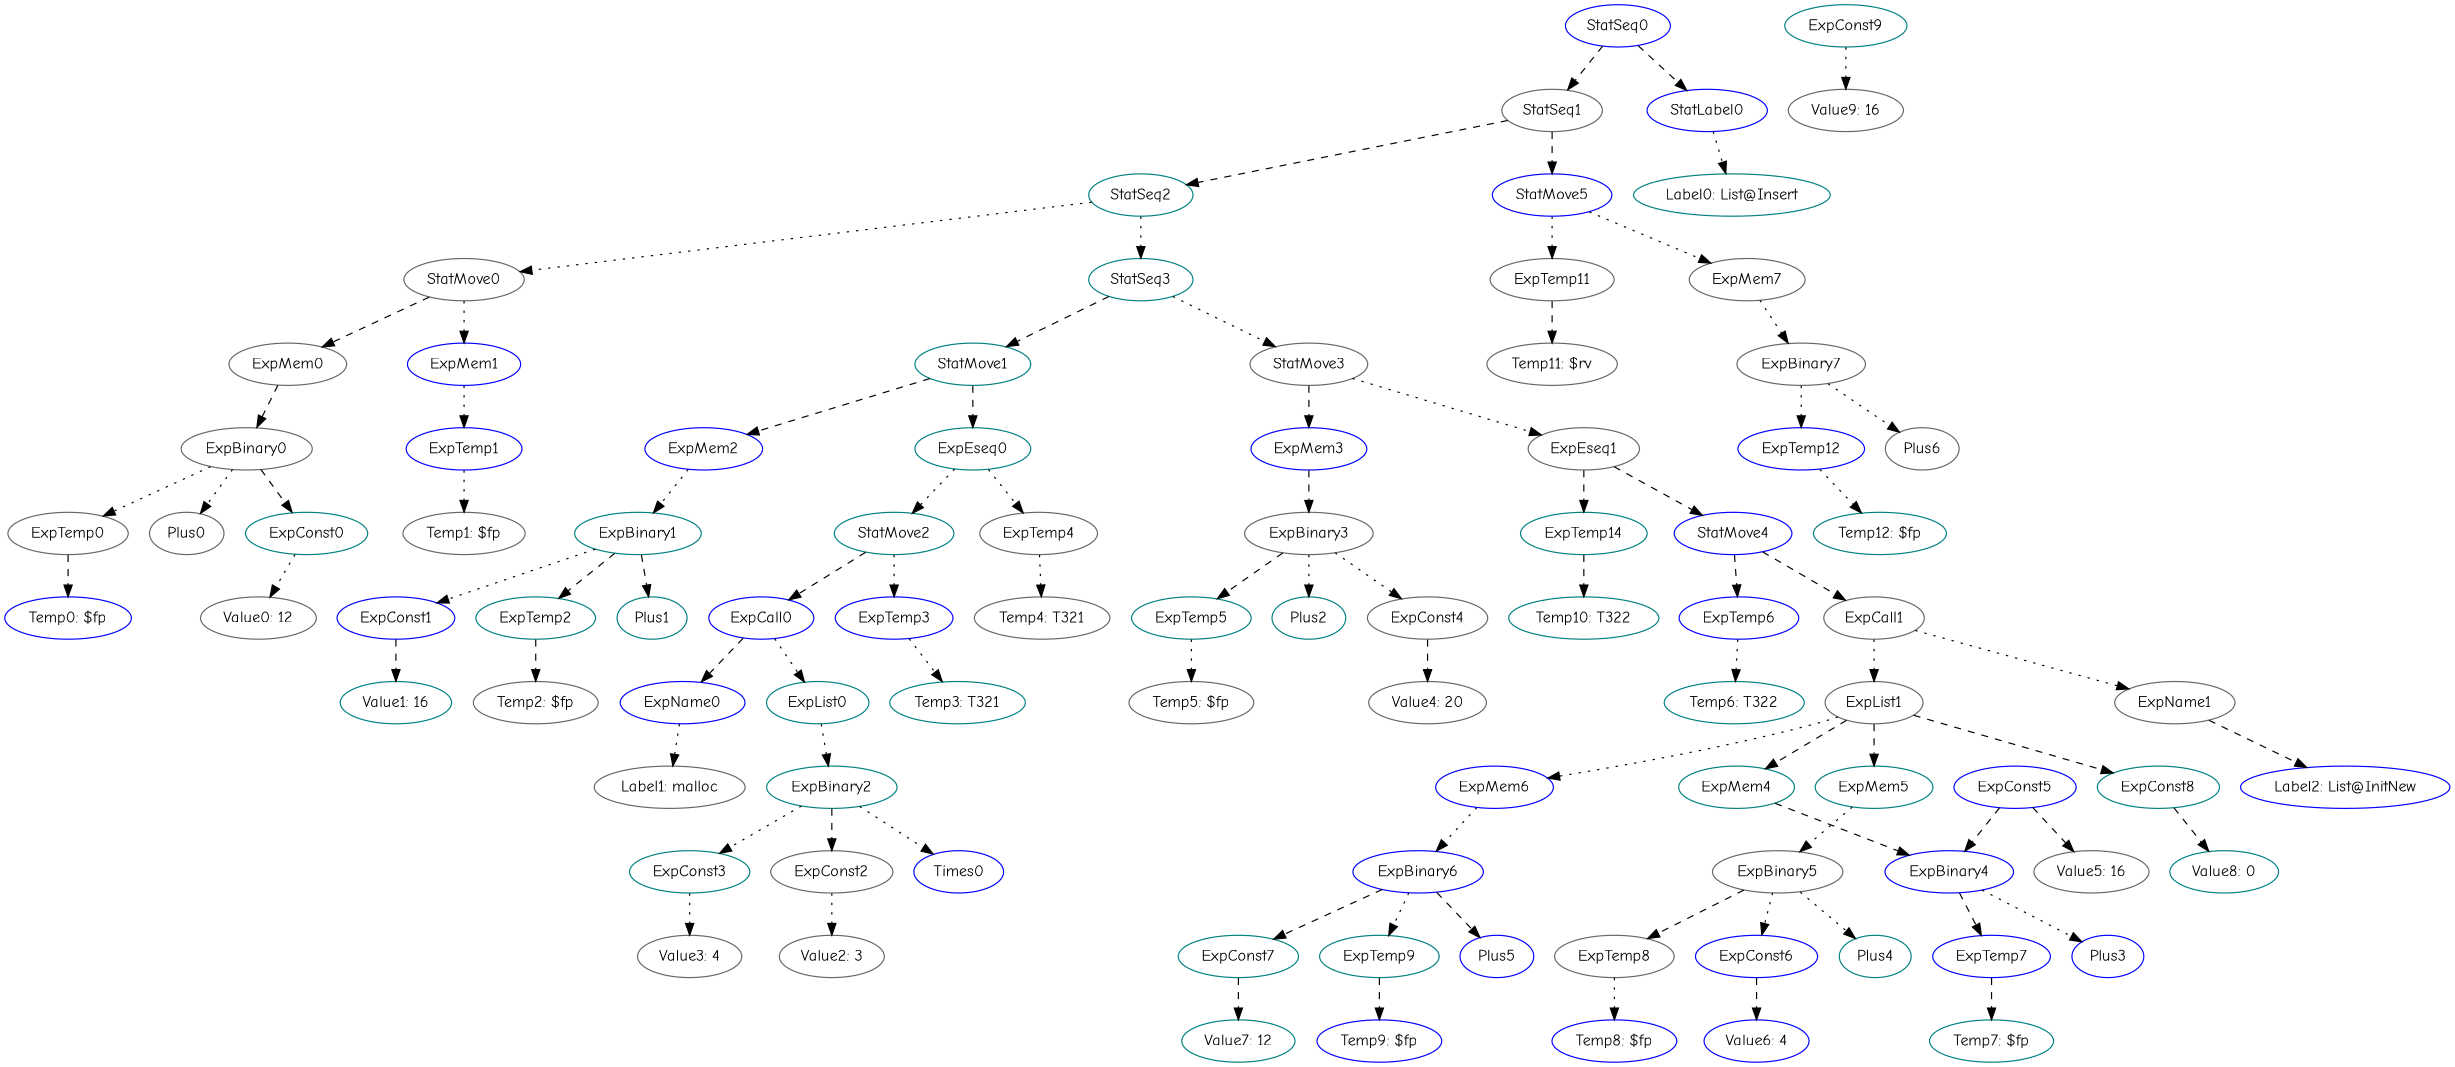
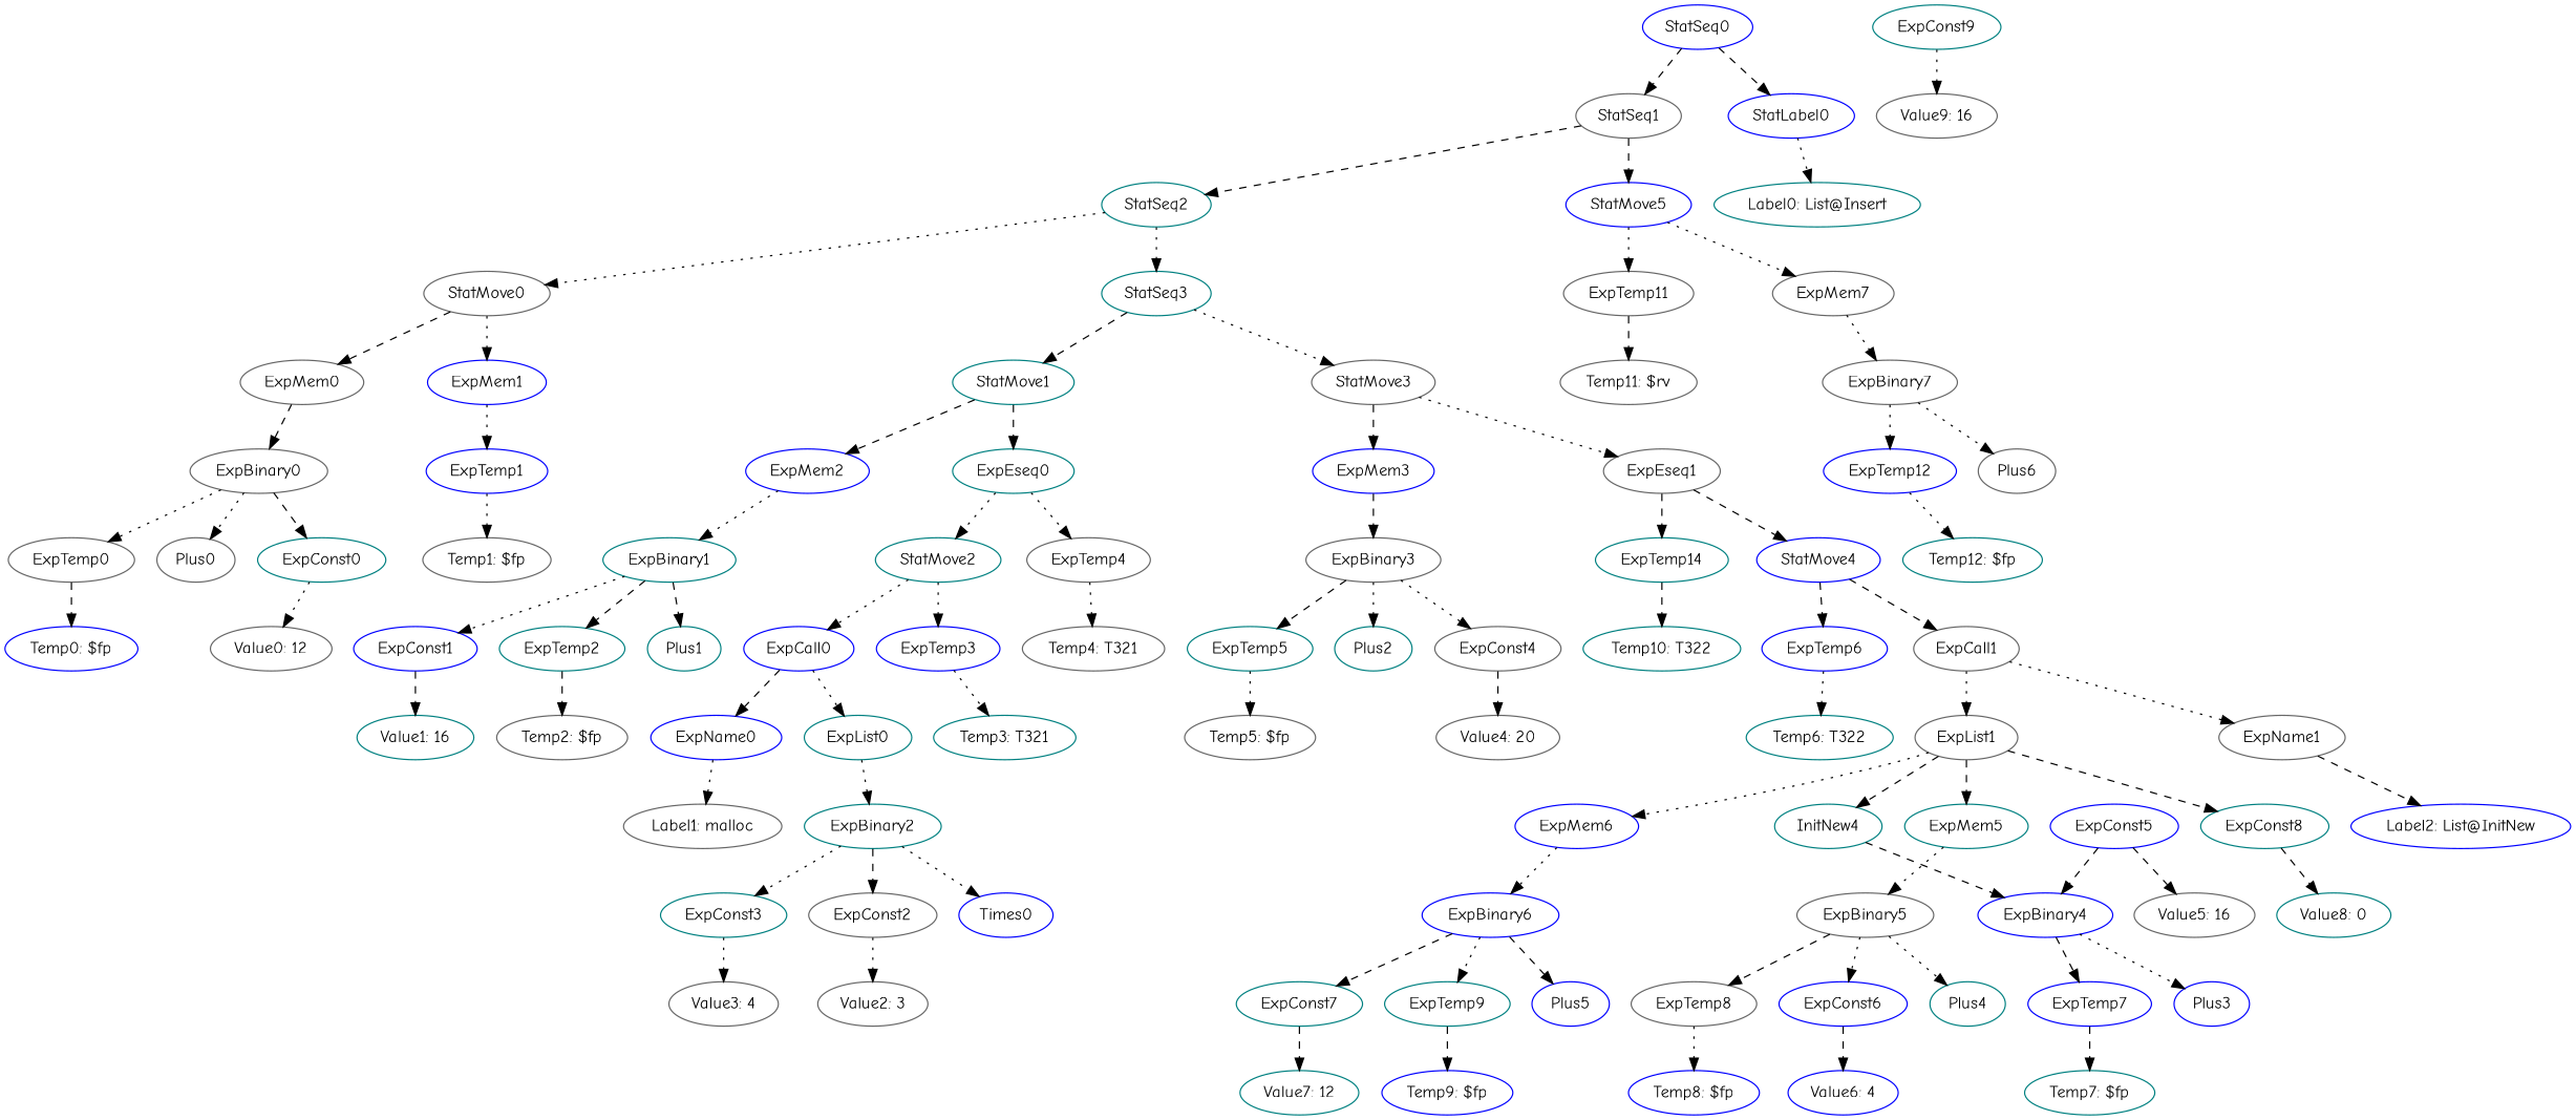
  digraph {
    fontname="Comic Neue"
    ordering=out
    node [color=gray40 fontname="Comic Neue"]
    edge [fontname="Comic Neue" style=dotted]
    StatSeq2 [color=teal]
    StatSeq1
    StatMove5 [color=blue]
    StatMove0
    StatSeq3 [color=teal]
    ExpTemp11
    ExpMem7
    ExpMem0
    ExpMem1 [color=blue]
    StatMove1 [color=teal]
    StatMove3
    "Temp11: $rv"
    ExpBinary7
    n14 [color=teal label=ExpTemp14]
    "Temp10: T322" [color=teal]
    ExpMem6 [color=blue]
    ExpBinary6 [color=blue]
    ExpConst7 [color=teal]
    ExpTemp9 [color=teal]
    Plus5 [color=blue]
    "Value7: 12" [color=teal]
    "Temp9: $fp" [color=blue]
    ExpConst3 [color=teal]
    "Value3: 4"
    ExpCall0 [color=blue]
    ExpName0 [color=blue]
    ExpList0 [color=teal]
    "Label1: malloc"
    ExpBinary2 [color=teal]
    ExpConst2
    Times0 [color=blue]
    ExpTemp12 [color=blue]
    "Temp12: $fp" [color=teal]
    ExpMem2 [color=blue]
    ExpBinary1 [color=teal]
    ExpConst1 [color=blue]
    ExpTemp2 [color=teal]
    Plus1 [color=teal]
    "Value1: 16" [color=teal]
    "Temp2: $fp"
    ExpEseq0 [color=teal]
    StatMove2 [color=teal]
    ExpTemp4
    ExpTemp3 [color=blue]
    "Temp4: T321"
    Plus6
    ExpConst9 [color=teal]
    "Value9: 16"
    "Temp8: $fp" [color=blue]
    ExpTemp8
    "Temp3: T321" [color=teal]
    ExpBinary0
    ExpTemp0
    Plus0
    ExpConst0 [color=teal]
    "Temp0: $fp" [color=blue]
    "Value0: 12"
-   ExpMem4 [color=teal]
+   ExpMem4 [color=teal label=InitNew4]
    ExpBinary4 [color=blue]
    ExpTemp7 [color=blue]
    Plus3 [color=blue]
    "Temp7: $fp" [color=teal]
    ExpConst5 [color=blue]
    "Value5: 16"
    ExpTemp1 [color=blue]
    "Temp1: $fp"
    StatSeq0 [color=blue]
    StatLabel0 [color=blue]
    "Label0: List@Insert" [color=teal]
    ExpTemp5 [color=teal]
    "Temp5: $fp"
    "Value2: 3"
    ExpMem5 [color=teal]
    ExpBinary5
    ExpConst6 [color=blue]
    Plus4 [color=teal]
    "Value6: 4" [color=blue]
    StatMove4 [color=blue]
    ExpTemp6 [color=blue]
    ExpCall1
    "Temp6: T322" [color=teal]
    ExpList1
    ExpName1
    ExpConst8 [color=teal]
    "Label2: List@InitNew" [color=blue]
    "Value8: 0" [color=teal]
    ExpMem3 [color=blue]
    ExpEseq1
    ExpBinary3
    Plus2 [color=teal]
    ExpConst4
    "Value4: 20"
    StatSeq2 -> StatMove0
    StatSeq2 -> StatSeq3
    StatSeq1 -> StatSeq2 [style=dashed]
    StatSeq1 -> StatMove5 [style=dashed]
    StatMove5 -> ExpTemp11
    StatMove5 -> ExpMem7
    StatMove0 -> ExpMem0 [style=dashed]
    StatMove0 -> ExpMem1
    StatSeq3 -> StatMove1 [style=dashed]
    StatSeq3 -> StatMove3
    ExpTemp11 -> "Temp11: $rv" [style=dashed]
    ExpMem7 -> ExpBinary7
    ExpMem0 -> ExpBinary0 [style=dashed]
    ExpMem1 -> ExpTemp1
    StatMove1 -> ExpMem2 [style=dashed]
    StatMove1 -> ExpEseq0 [style=dashed]
    StatMove3 -> ExpMem3 [style=dashed]
    StatMove3 -> ExpEseq1
    ExpBinary7 -> ExpTemp12
    ExpBinary7 -> Plus6
    n14 -> "Temp10: T322" [style=dashed]
    ExpMem6 -> ExpBinary6
    ExpBinary6 -> ExpConst7 [style=dashed]
    ExpBinary6 -> ExpTemp9
    ExpBinary6 -> Plus5 [style=dashed]
    ExpConst7 -> "Value7: 12" [style=dashed]
    ExpTemp9 -> "Temp9: $fp" [style=dashed]
    ExpConst3 -> "Value3: 4"
    ExpCall0 -> ExpName0 [style=dashed]
    ExpCall0 -> ExpList0
    ExpName0 -> "Label1: malloc"
    ExpList0 -> ExpBinary2
    ExpBinary2 -> ExpConst3
    ExpBinary2 -> ExpConst2 [style=dashed]
    ExpBinary2 -> Times0
    ExpConst2 -> "Value2: 3"
    ExpTemp12 -> "Temp12: $fp"
    ExpMem2 -> ExpBinary1
    ExpBinary1 -> ExpConst1
    ExpBinary1 -> ExpTemp2 [style=dashed]
    ExpBinary1 -> Plus1 [style=dashed]
    ExpConst1 -> "Value1: 16" [style=dashed]
    ExpTemp2 -> "Temp2: $fp" [style=dashed]
    ExpEseq0 -> StatMove2
    ExpEseq0 -> ExpTemp4
-   StatMove2 -> ExpCall0 [style=dashed]
+   StatMove2 -> ExpCall0
    StatMove2 -> ExpTemp3
    ExpTemp4 -> "Temp4: T321"
    ExpTemp3 -> "Temp3: T321"
    ExpConst9 -> "Value9: 16"
    ExpTemp8 -> "Temp8: $fp"
    ExpBinary0 -> ExpTemp0
    ExpBinary0 -> Plus0
    ExpBinary0 -> ExpConst0 [style=dashed]
    ExpTemp0 -> "Temp0: $fp" [style=dashed]
    ExpConst0 -> "Value0: 12"
    ExpMem4 -> ExpBinary4 [style=dashed]
    ExpBinary4 -> ExpTemp7 [style=dashed]
    ExpBinary4 -> Plus3
    ExpTemp7 -> "Temp7: $fp" [style=dashed]
    ExpConst5 -> ExpBinary4 [style=dashed]
    ExpConst5 -> "Value5: 16" [style=dashed]
    ExpTemp1 -> "Temp1: $fp"
    StatSeq0 -> StatSeq1 [style=dashed]
    StatSeq0 -> StatLabel0 [style=dashed]
    StatLabel0 -> "Label0: List@Insert"
    ExpTemp5 -> "Temp5: $fp"
    ExpMem5 -> ExpBinary5
    ExpBinary5 -> ExpTemp8 [style=dashed]
    ExpBinary5 -> ExpConst6
    ExpBinary5 -> Plus4
    ExpConst6 -> "Value6: 4" [style=dashed]
    StatMove4 -> ExpTemp6 [style=dashed]
    StatMove4 -> ExpCall1 [style=dashed]
    ExpTemp6 -> "Temp6: T322"
    ExpCall1 -> ExpList1
    ExpCall1 -> ExpName1
    ExpList1 -> ExpMem6
    ExpList1 -> ExpMem4 [style=dashed]
    ExpList1 -> ExpMem5 [style=dashed]
    ExpList1 -> ExpConst8 [style=dashed]
    ExpName1 -> "Label2: List@InitNew" [style=dashed]
    ExpConst8 -> "Value8: 0" [style=dashed]
    ExpMem3 -> ExpBinary3 [style=dashed]
    ExpEseq1 -> n14 [style=dashed]
    ExpEseq1 -> StatMove4 [style=dashed]
    ExpBinary3 -> ExpTemp5 [style=dashed]
    ExpBinary3 -> Plus2
    ExpBinary3 -> ExpConst4
    ExpConst4 -> "Value4: 20" [style=dashed]
  }
